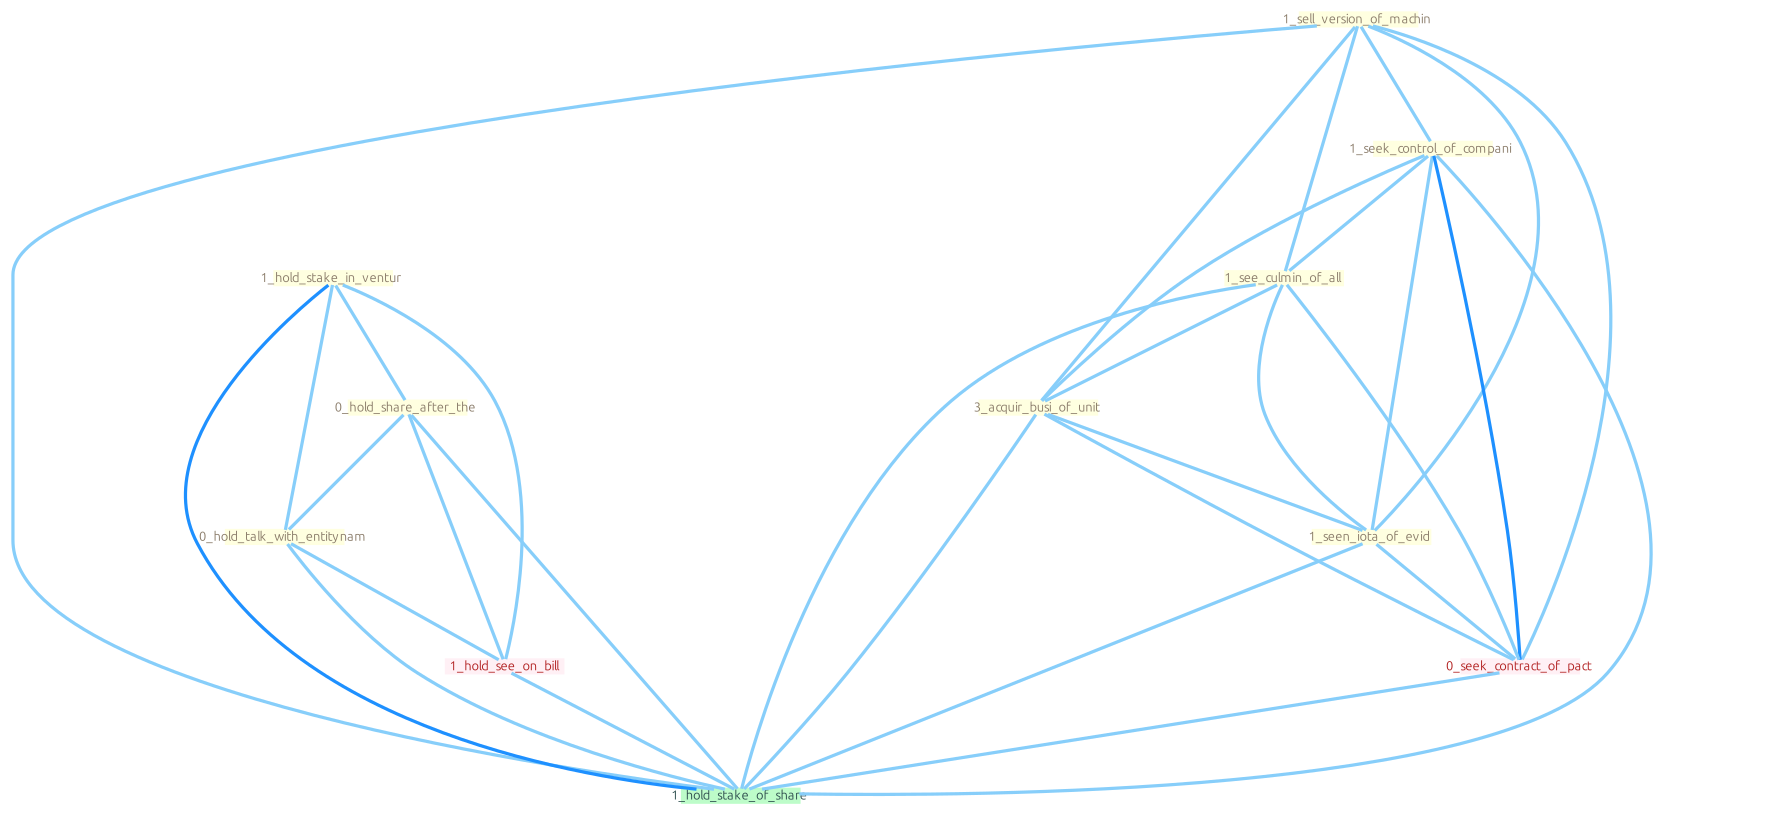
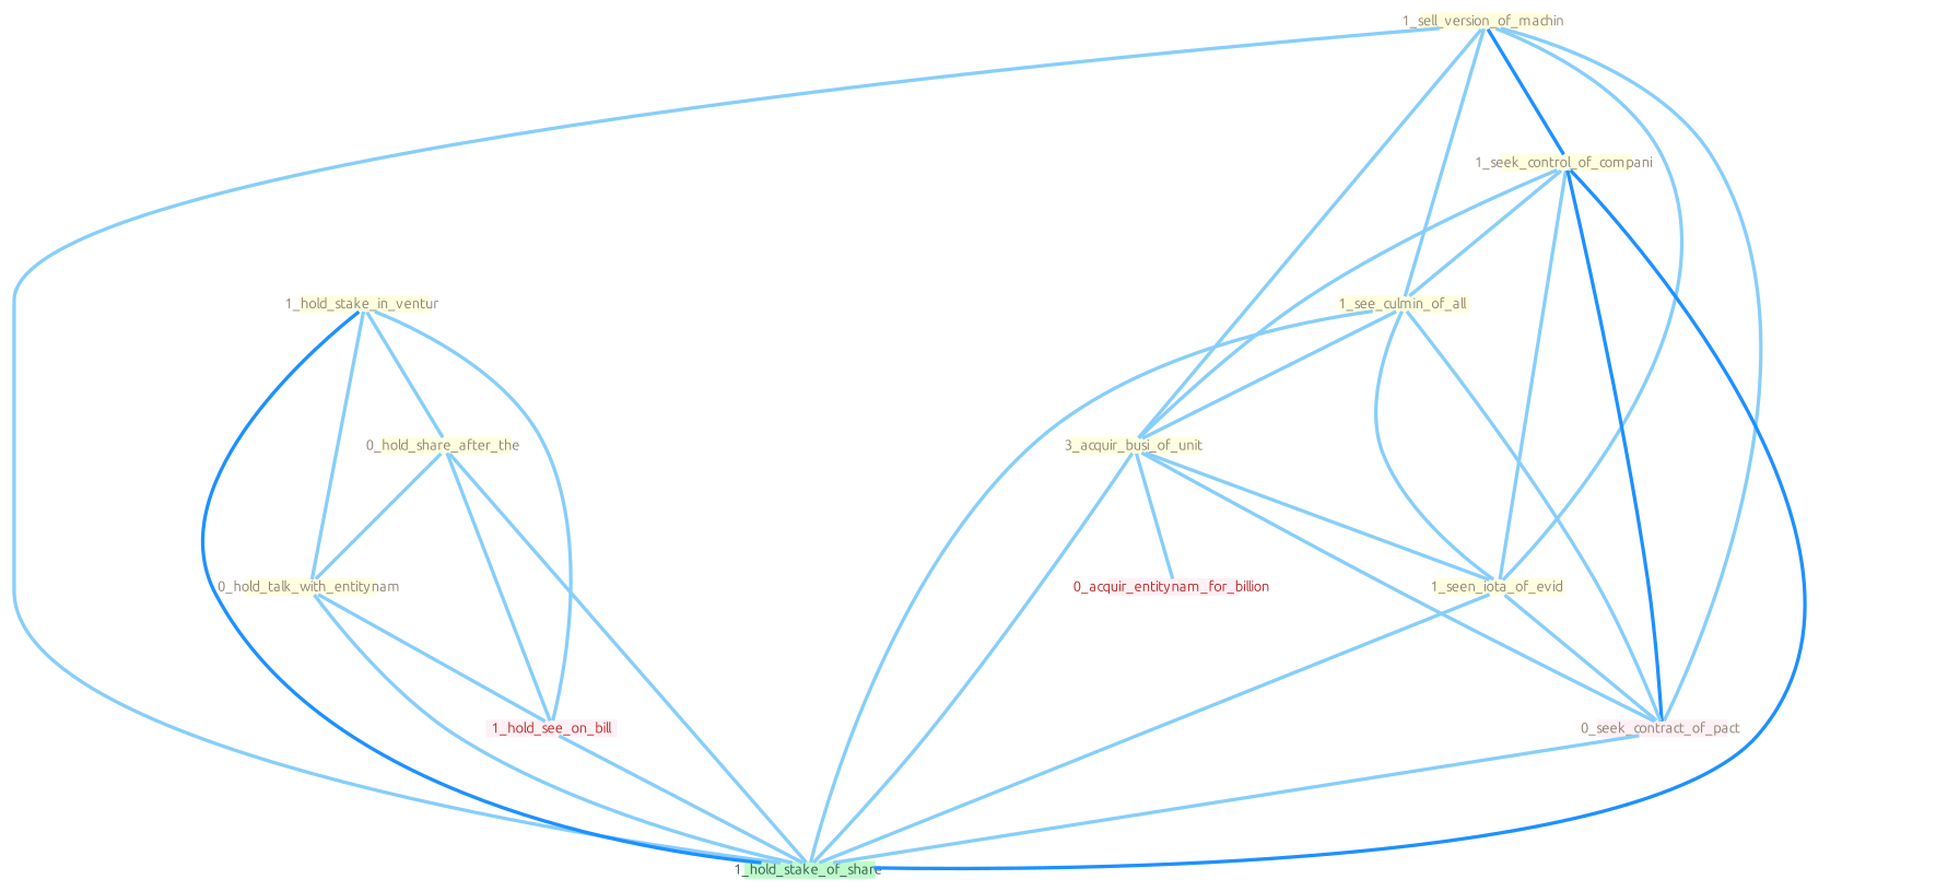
  graph {
    fontname=Ubuntu
    node [color="#ffffe0" fixedsize=true fontcolor="#8b7d6b" fontname=Ubuntu fontsize=4 shape=polygon style=filled]
    edge [color="#87cefa" fontname=Ubuntu w=1]
    "1_sell_version_of_machin " [height=.06 width=.5]
    "1_seek_control_of_compani " [height=.06 width=.5]
    "1_see_culmin_of_all " [height=.06 width=.5]
    "1_hold_stake_in_ventur " [height=.06 width=.5]
    "0_hold_share_after_the " [height=.06 width=.5]
    "0_hold_talk_with_entitynam " [height=.06 width=.5]
    n7 [height=.06 label="3_acquir_busi_of_unit" width=.5]
    "1_seen_iota_of_evid " [height=.06 width=.5]
-   "0_seek_contract_of_pact " [color="#fff0f5" fontcolor="#b22222" height=.06 width=.5]
+   "0_seek_contract_of_pact " [color="#fff0f5" height=.06 width=.5]
+   "0_acquir_entitynam_for_billion " [color="#fff0f5" fontcolor="#b22222" height=.06 width=.5]
    n11 [color="#fff0f5" fontcolor="#b22222" height=.06 label="1_hold_see_on_bill" width=.5]
    "1_hold_stake_of_share " [color="#BDFCC9" fontcolor="#2f4f4f" height=.06 width=.5]
    subgraph sub_1 {
      "1_sell_version_of_machin "
      "1_seek_control_of_compani "
      "1_see_culmin_of_all "
      "1_hold_stake_in_ventur "
      "0_hold_share_after_the "
      "0_hold_talk_with_entitynam "
      n7
      "1_seen_iota_of_evid "
    }
    subgraph sub_2 {
      "0_seek_contract_of_pact "
+     "0_acquir_entitynam_for_billion "
      n11
    }
-   "1_sell_version_of_machin " -- "1_seek_control_of_compani "
+   "1_sell_version_of_machin " -- "1_seek_control_of_compani " [color="#1e90ff"]
    "1_sell_version_of_machin " -- "1_see_culmin_of_all "
    "1_sell_version_of_machin " -- n7
    "1_sell_version_of_machin " -- "1_seen_iota_of_evid "
    "1_sell_version_of_machin " -- "0_seek_contract_of_pact "
    "1_sell_version_of_machin " -- "1_hold_stake_of_share "
    "1_seek_control_of_compani " -- "1_see_culmin_of_all "
    "1_seek_control_of_compani " -- n7
    "1_seek_control_of_compani " -- "1_seen_iota_of_evid "
    "1_seek_control_of_compani " -- "0_seek_contract_of_pact " [color="#1e90ff" w=2]
-   "1_seek_control_of_compani " -- "1_hold_stake_of_share "
+   "1_seek_control_of_compani " -- "1_hold_stake_of_share " [color="#1e90ff"]
    "1_see_culmin_of_all " -- n7
    "1_see_culmin_of_all " -- "1_seen_iota_of_evid "
    "1_see_culmin_of_all " -- "0_seek_contract_of_pact "
    "1_see_culmin_of_all " -- "1_hold_stake_of_share "
    "1_hold_stake_in_ventur " -- "0_hold_share_after_the "
    "1_hold_stake_in_ventur " -- "0_hold_talk_with_entitynam "
    "1_hold_stake_in_ventur " -- n11
    "1_hold_stake_in_ventur " -- "1_hold_stake_of_share " [color="#1e90ff" w=2]
    "0_hold_share_after_the " -- "0_hold_talk_with_entitynam "
    "0_hold_share_after_the " -- n11
    "0_hold_share_after_the " -- "1_hold_stake_of_share "
    "0_hold_talk_with_entitynam " -- n11
    "0_hold_talk_with_entitynam " -- "1_hold_stake_of_share "
    n7 -- "1_seen_iota_of_evid "
    n7 -- "0_seek_contract_of_pact "
+   n7 -- "0_acquir_entitynam_for_billion "
    n7 -- "1_hold_stake_of_share "
    "1_seen_iota_of_evid " -- "0_seek_contract_of_pact "
    "1_seen_iota_of_evid " -- "1_hold_stake_of_share "
    "0_seek_contract_of_pact " -- "1_hold_stake_of_share "
    n11 -- "1_hold_stake_of_share "
  }
